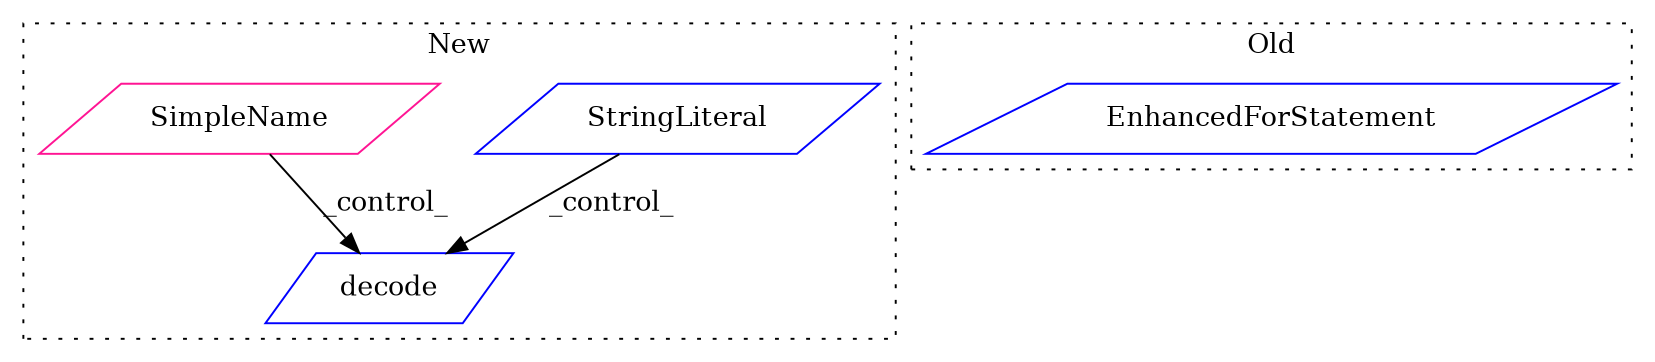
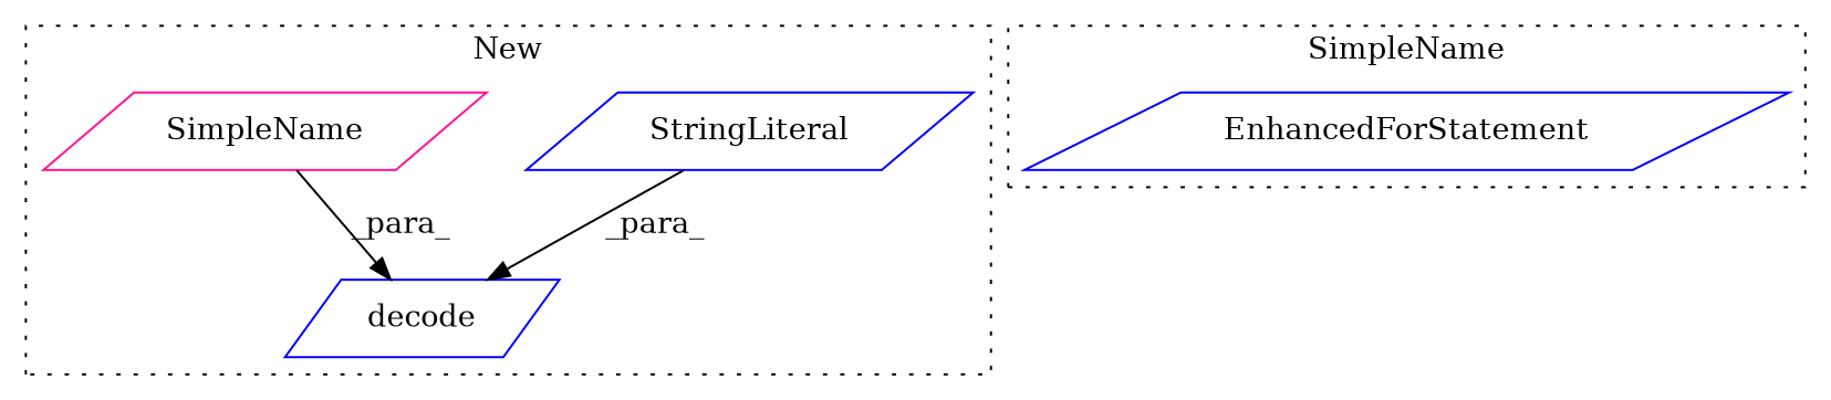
  digraph {
    node [color=blue shape=parallelogram]
    n1 [a=32 l="7,1" label=decode s="4651,4665"]
    n2 [a=45 l=7 label=StringLiteral s=4658]
    n3 [a=42 color=deeppink label=SimpleName]
    n4 [a=70 l="57,2" label=EnhancedForStatement s="4226,4317"]
    subgraph cluster_1 {
      label=New
      style=dotted
      n1
      n2
      n3
    }
    subgraph cluster_2 {
-     label=Old
+     label=SimpleName
      style=dotted
      n4
    }
-   n2 -> n1 [label=_control_]
-   n3 -> n1 [label=_control_]
+   n2 -> n1 [label=_para_]
+   n3 -> n1 [label=_para_]
  }
